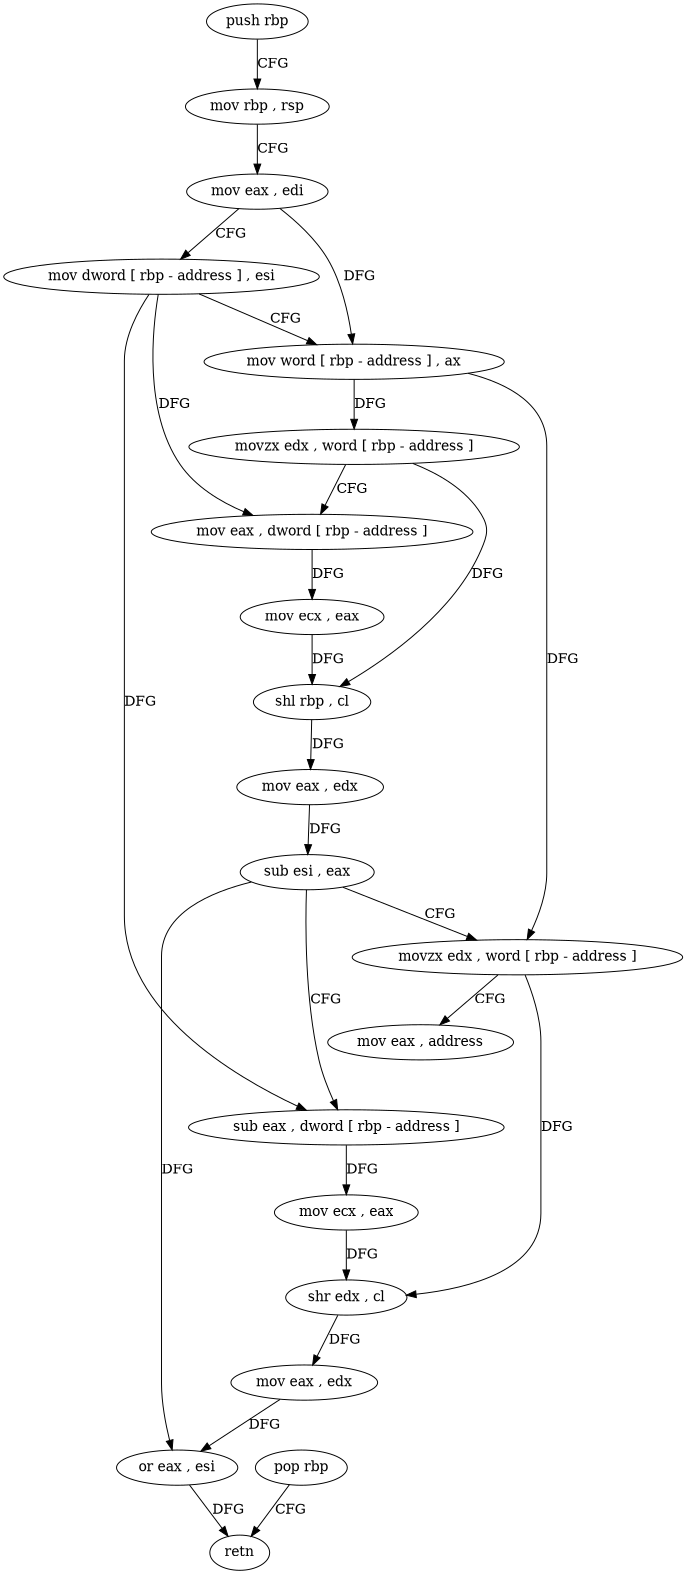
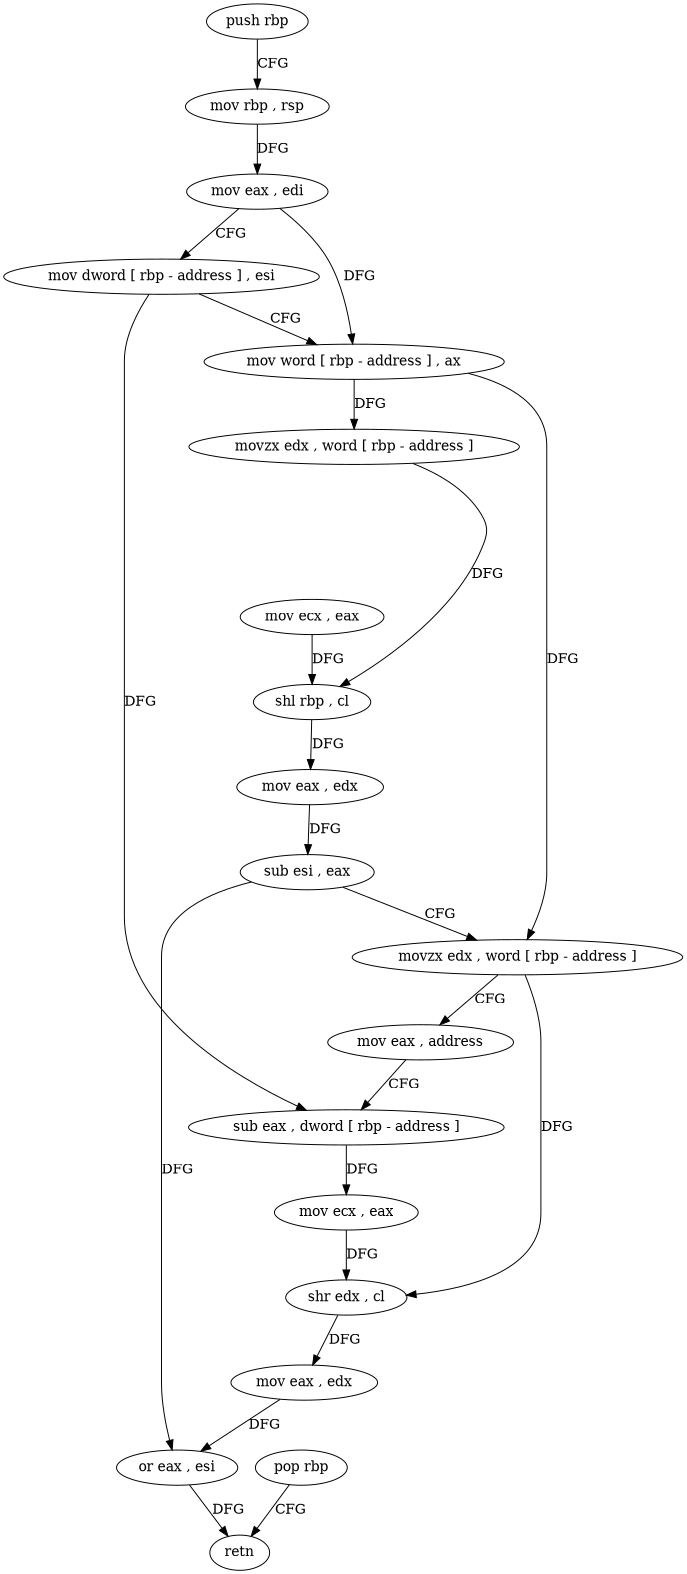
  digraph {
    n1 [label="push rbp"]
    n2 [label="mov rbp , rsp"]
    n3 [label="mov eax , edi"]
    n4 [label="mov dword [ rbp - address ] , esi"]
    n5 [label="mov word [ rbp - address ] , ax"]
-   n6 [label="mov eax , dword [ rbp - address ]"]
    n7 [label="sub eax , dword [ rbp - address ]"]
    n8 [label="movzx edx , word [ rbp - address ]"]
    n9 [label="movzx edx , word [ rbp - address ]"]
    n10 [label="mov ecx , eax"]
    n11 [label="mov ecx , eax"]
    n12 [label="shl rbp , cl"]
    n13 [label="mov eax , address"]
    n14 [label="shr edx , cl"]
    n15 [label="mov eax , edx"]
    n16 [label="sub esi , eax"]
    n17 [label="or eax , esi"]
    n18 [label=retn]
    n19 [label="mov eax , edx"]
    n20 [label="pop rbp"]
    n1 -> n2 [label=CFG]
-   n2 -> n3 [label=CFG]
+   n2 -> n3 [label=DFG]
    n3 -> n4 [label=CFG]
    n3 -> n5 [label=DFG]
    n4 -> n5 [label=CFG]
-   n4 -> n6 [label=DFG]
    n4 -> n7 [label=DFG]
    n5 -> n8 [label=DFG]
    n5 -> n9 [label=DFG]
-   n6 -> n10 [label=DFG]
    n7 -> n11 [label=DFG]
-   n8 -> n6 [label=CFG]
    n8 -> n12 [label=DFG]
    n9 -> n13 [label=CFG]
    n9 -> n14 [label=DFG]
    n10 -> n12 [label=DFG]
    n11 -> n14 [label=DFG]
    n12 -> n15 [label=DFG]
-   n16 -> n7 [label=CFG]
+   n13 -> n7 [label=CFG]
    n14 -> n19 [label=DFG]
    n15 -> n16 [label=DFG]
    n16 -> n9 [label=CFG]
    n16 -> n17 [label=DFG]
    n17 -> n18 [label=DFG]
    n19 -> n17 [label=DFG]
    n20 -> n18 [label=CFG]
  }
